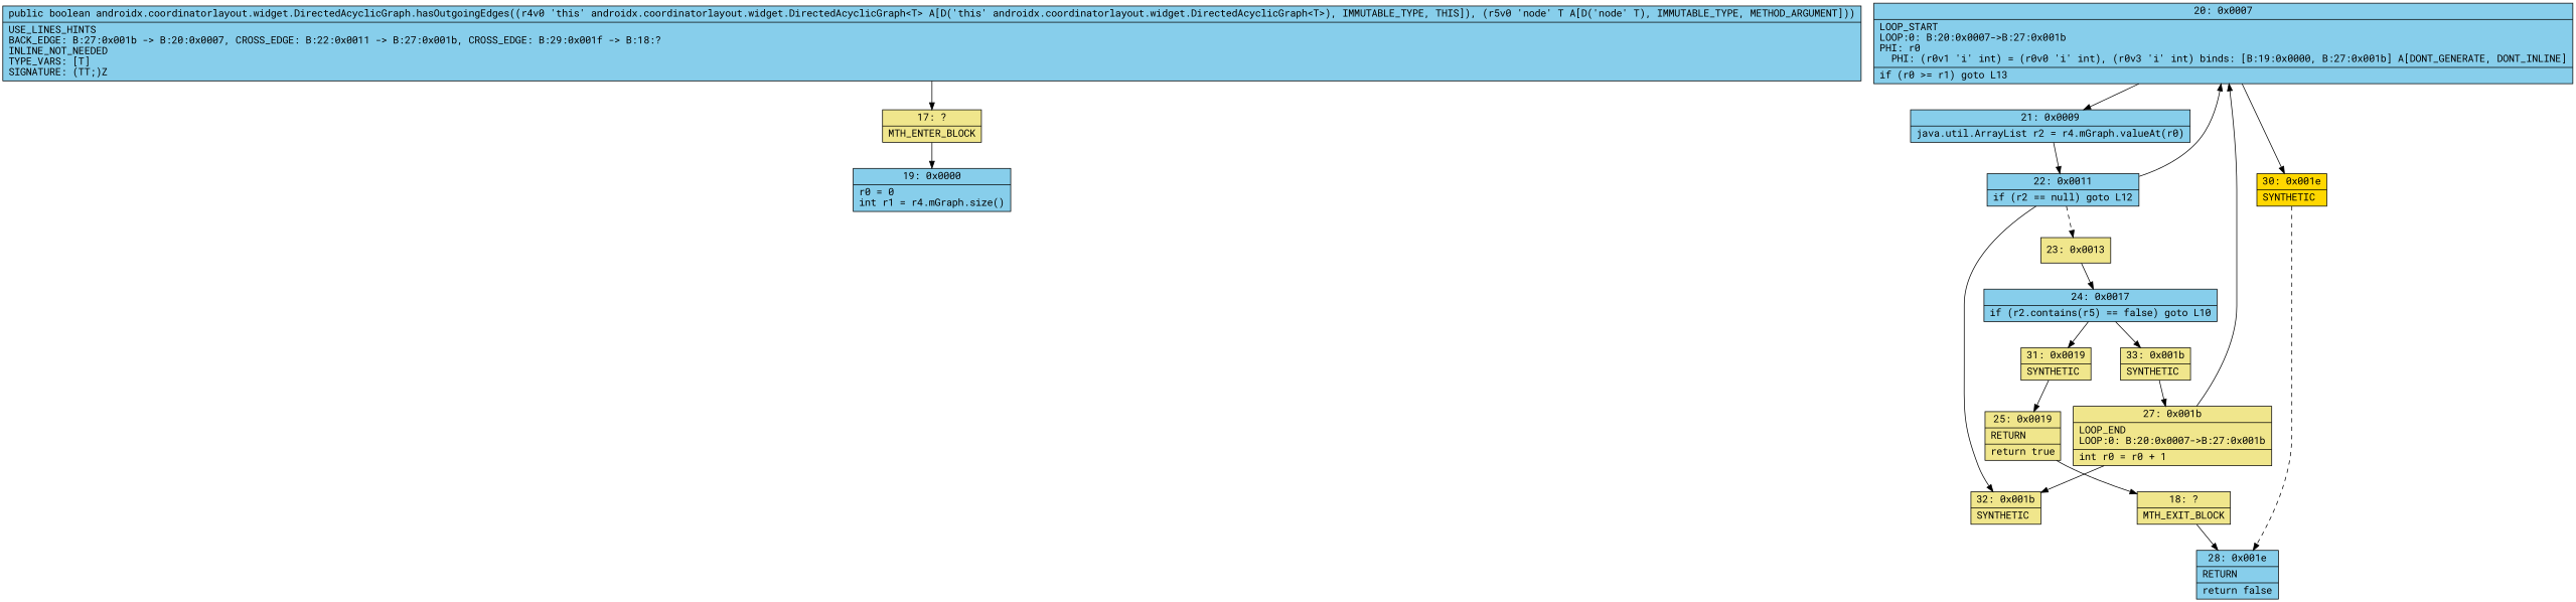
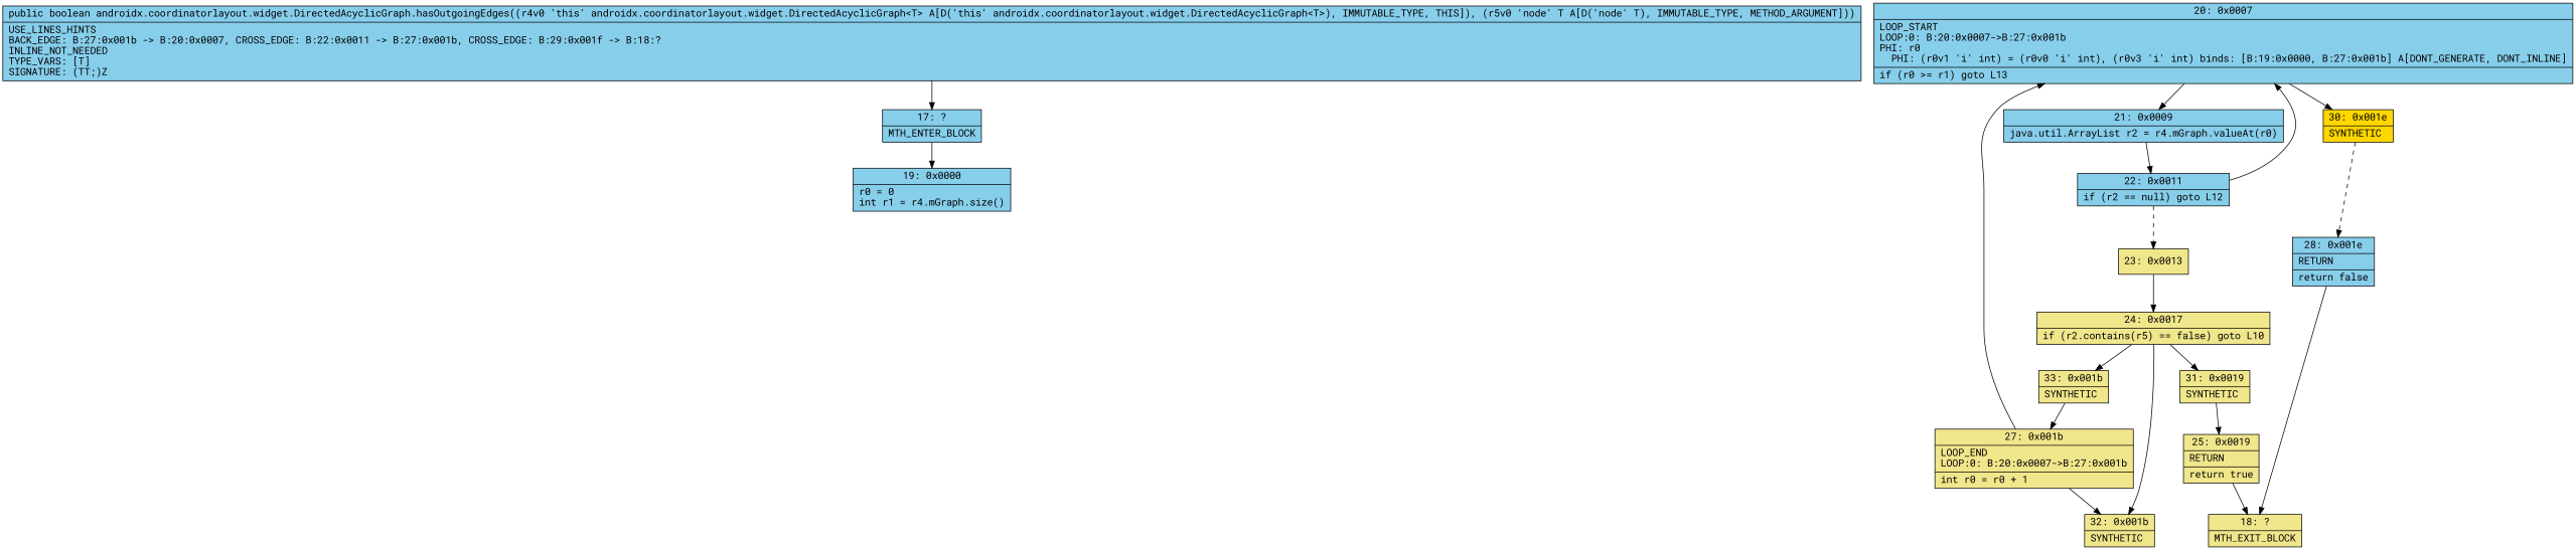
  digraph {
    fontname="Roboto Mono"
    node [fillcolor=khaki fontname="Roboto Mono" shape=record style=filled]
    edge [fontname="Roboto Mono"]
-   n1 [label="{17\:\ ?|MTH_ENTER_BLOCK\l}"]
+   n1 [fillcolor=skyblue label="{17\:\ ?|MTH_ENTER_BLOCK\l}"]
    n2 [fillcolor=skyblue label="{19\:\ 0x0000|r0 = 0\lint r1 = r4.mGraph.size()\l}"]
    n3 [fillcolor=skyblue label="{20\:\ 0x0007|LOOP_START\lLOOP:0: B:20:0x0007\-\>B:27:0x001b\lPHI: r0 \l  PHI: (r0v1 'i' int) = (r0v0 'i' int), (r0v3 'i' int) binds: [B:19:0x0000, B:27:0x001b] A[DONT_GENERATE, DONT_INLINE]\l|if (r0 \>= r1) goto L13\l}"]
    n4 [fillcolor=skyblue label="{21\:\ 0x0009|java.util.ArrayList r2 = r4.mGraph.valueAt(r0)\l}"]
    n5 [fillcolor=gold label="{30\:\ 0x001e|SYNTHETIC\l}"]
    n6 [fillcolor=skyblue label="{22\:\ 0x0011|if (r2 == null) goto L12\l}"]
    n7 [fillcolor=skyblue label="{28\:\ 0x001e|RETURN\l|return false\l}"]
    n8 [label="{23\:\ 0x0013}"]
    n9 [label="{32\:\ 0x001b|SYNTHETIC\l}"]
-   n10 [fillcolor=skyblue label="{24\:\ 0x0017|if (r2.contains(r5) == false) goto L10\l}"]
+   n10 [label="{24\:\ 0x0017|if (r2.contains(r5) == false) goto L10\l}"]
    n11 [label="{31\:\ 0x0019|SYNTHETIC\l}"]
    n12 [label="{33\:\ 0x001b|SYNTHETIC\l}"]
    n13 [label="{25\:\ 0x0019|RETURN\l|return true\l}"]
    n14 [label="{27\:\ 0x001b|LOOP_END\lLOOP:0: B:20:0x0007\-\>B:27:0x001b\l|int r0 = r0 + 1\l}"]
    n15 [label="{18\:\ ?|MTH_EXIT_BLOCK\l}"]
    n16 [fillcolor=skyblue label="{public boolean androidx.coordinatorlayout.widget.DirectedAcyclicGraph.hasOutgoingEdges((r4v0 'this' androidx.coordinatorlayout.widget.DirectedAcyclicGraph\<T\> A[D('this' androidx.coordinatorlayout.widget.DirectedAcyclicGraph\<T\>), IMMUTABLE_TYPE, THIS]), (r5v0 'node' T A[D('node' T), IMMUTABLE_TYPE, METHOD_ARGUMENT]))  | USE_LINES_HINTS\lBACK_EDGE: B:27:0x001b \-\> B:20:0x0007, CROSS_EDGE: B:22:0x0011 \-\> B:27:0x001b, CROSS_EDGE: B:29:0x001f \-\> B:18:?\lINLINE_NOT_NEEDED\lTYPE_VARS: [T]\lSIGNATURE: (TT;)Z\l}"]
    n1 -> n2
    n3 -> n4 [style=solid]
    n3 -> n5
    n4 -> n6
    n5 -> n7 [style=dashed]
    n6 -> n3
    n6 -> n8 [style=dashed]
-   n6 -> n9
-   n15 -> n7
+   n10 -> n9
+   n7 -> n15
    n8 -> n10
    n10 -> n11 [style=solid]
    n10 -> n12
    n11 -> n13
    n12 -> n14
    n13 -> n15
    n14 -> n3
    n14 -> n9
    n16 -> n1
  }
